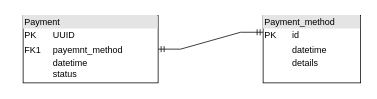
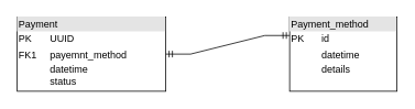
  <mxCell id="0" />
  <mxCell id="1" parent="0" />
- <mxCell id="2" value="&lt;div style=&quot;box-sizing:border-box;width:100%;background:#e4e4e4;padding:2px;&quot;&gt;Payment&lt;/div&gt;&lt;table style=&quot;width:100%;font-size:1em;&quot; cellpadding=&quot;2&quot; cellspacing=&quot;0&quot;&gt;&lt;tbody&gt;&lt;tr&gt;&lt;td&gt;PK&lt;/td&gt;&lt;td&gt;UUID&lt;/td&gt;&lt;/tr&gt;&lt;tr&gt;&lt;td&gt;FK1&lt;/td&gt;&lt;td&gt;payemnt_method&lt;/td&gt;&lt;/tr&gt;&lt;tr&gt;&lt;td&gt;&lt;/td&gt;&lt;td&gt;datetime&lt;br&gt;status&lt;br&gt;&lt;br&gt;&lt;/td&gt;&lt;/tr&gt;&lt;/tbody&gt;&lt;/table&gt;" style="verticalAlign=top;align=left;overflow=fill;html=1;" vertex="1" parent="1"><mxGeometry x="30" y="20" width="180" height="90" as="geometry" /></mxCell>
+ <mxCell id="2" value="&lt;div style=&quot;box-sizing:border-box;width:100%;background:#e4e4e4;padding:2px;&quot;&gt;Payment&lt;/div&gt;&lt;table style=&quot;width:100%;font-size:1em;&quot; cellpadding=&quot;2&quot; cellspacing=&quot;0&quot;&gt;&lt;tbody&gt;&lt;tr&gt;&lt;td&gt;PK&lt;/td&gt;&lt;td&gt;UUID&lt;/td&gt;&lt;/tr&gt;&lt;tr&gt;&lt;td&gt;FK1&lt;/td&gt;&lt;td&gt;payemnt_method&lt;/td&gt;&lt;/tr&gt;&lt;tr&gt;&lt;td&gt;&lt;/td&gt;&lt;td&gt;datetime&lt;br&gt;status&lt;br&gt;&lt;br&gt;&lt;/td&gt;&lt;/tr&gt;&lt;/tbody&gt;&lt;/table&gt;" style="verticalAlign=top;align=left;overflow=fill;html=1;" vertex="1" parent="1"><mxGeometry x="20" y="20" width="180" height="90" as="geometry" /></mxCell>
  <mxCell id="3" value="&lt;div style=&quot;box-sizing:border-box;width:100%;background:#e4e4e4;padding:2px;&quot;&gt;Payment_method&lt;/div&gt;&lt;table style=&quot;width:100%;font-size:1em;&quot; cellpadding=&quot;2&quot; cellspacing=&quot;0&quot;&gt;&lt;tbody&gt;&lt;tr&gt;&lt;td&gt;PK&lt;/td&gt;&lt;td&gt;id&lt;/td&gt;&lt;/tr&gt;&lt;tr&gt;&lt;td&gt;&lt;br&gt;&lt;/td&gt;&lt;td&gt;datetime&lt;/td&gt;&lt;/tr&gt;&lt;tr&gt;&lt;td&gt;&lt;/td&gt;&lt;td&gt;details&lt;/td&gt;&lt;/tr&gt;&lt;/tbody&gt;&lt;/table&gt;" style="verticalAlign=top;align=left;overflow=fill;html=1;" vertex="1" parent="1"><mxGeometry x="350" y="20" width="130" height="90" as="geometry" /></mxCell>
  <mxCell id="4" value="" style="edgeStyle=entityRelationEdgeStyle;fontSize=12;html=1;endArrow=ERmandOne;startArrow=ERmandOne;rounded=0;exitX=1;exitY=0.5;exitDx=0;exitDy=0;entryX=0;entryY=0.25;entryDx=0;entryDy=0;" edge="1" parent="1" source="2" target="3"><mxGeometry width="100" height="100" relative="1" as="geometry"><mxPoint x="230" y="120" as="sourcePoint" /><mxPoint x="330" y="20" as="targetPoint" /></mxGeometry></mxCell>
